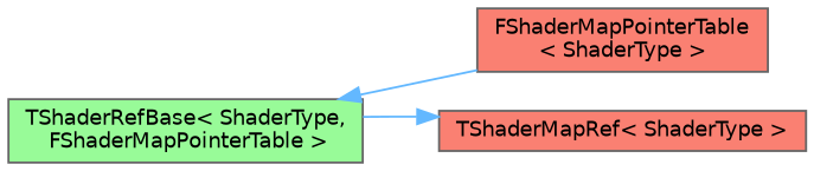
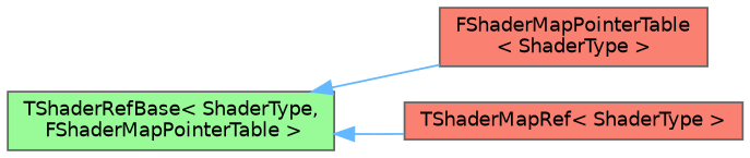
  digraph {
    rankdir=LR
    node [color=grey40 fillcolor=salmon fontname=Helvetica fontsize=10 shape=box style=filled]
    edge [color=steelblue1 dir=back fontname=Helvetica fontsize=10 labelfontname=Helvetica labelfontsize=10 style=solid]
    n1 [fillcolor=palegreen height=0.2 label="TShaderRefBase\< ShaderType,\l FShaderMapPointerTable \>" width=0.4]
    n2 [height=0.2 label="FShaderMapPointerTable\l\< ShaderType \>" width=0.4]
    n3 [height=0.2 label="TShaderMapRef\< ShaderType \>" width=0.4]
    n1 -> n2
-   n3 -> n1
+   n1 -> n3
  }
